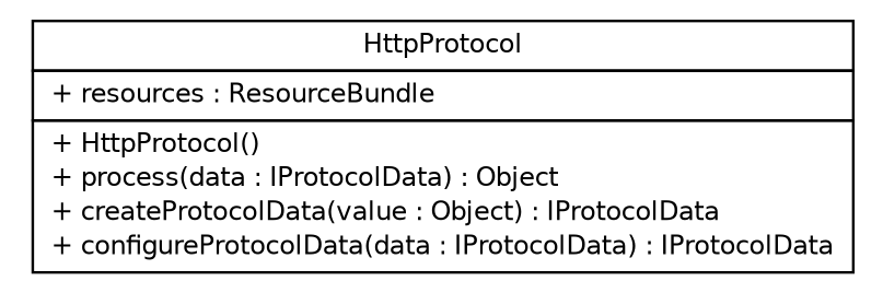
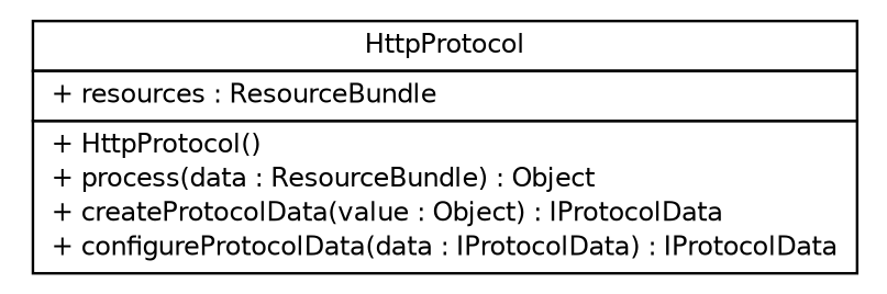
  digraph {
    nodesep=0.25
    ranksep=0.5
-   n1 [fontcolor=black fontname=Helvetica fontsize=10.0 label=<<table title="com.xley.lfosc.http.HttpProtocol" border="0" cellborder="1" cellspacing="0" cellpadding="2" port="p" href="./HttpProtocol.html"> 		<tr><td><table border="0" cellspacing="0" cellpadding="1"> <tr><td align="center" balign="center"> HttpProtocol </td></tr> 		</table></td></tr> 		<tr><td><table border="0" cellspacing="0" cellpadding="1"> <tr><td align="left" balign="left"> + resources : ResourceBundle </td></tr> 		</table></td></tr> 		<tr><td><table border="0" cellspacing="0" cellpadding="1"> <tr><td align="left" balign="left"> + HttpProtocol() </td></tr> <tr><td align="left" balign="left"> + process(data : IProtocolData) : Object </td></tr> <tr><td align="left" balign="left"> + createProtocolData(value : Object) : IProtocolData </td></tr> <tr><td align="left" balign="left"> + configureProtocolData(data : IProtocolData) : IProtocolData </td></tr> 		</table></td></tr> 		</table>> shape=plaintext]
+   n1 [fontcolor=black fontname=Helvetica fontsize=10.0 label=<<table title="com.xley.lfosc.http.HttpProtocol" border="0" cellborder="1" cellspacing="0" cellpadding="2" port="p" href="./HttpProtocol.html"> 		<tr><td><table border="0" cellspacing="0" cellpadding="1"> <tr><td align="center" balign="center"> HttpProtocol </td></tr> 		</table></td></tr> 		<tr><td><table border="0" cellspacing="0" cellpadding="1"> <tr><td align="left" balign="left"> + resources : ResourceBundle </td></tr> 		</table></td></tr> 		<tr><td><table border="0" cellspacing="0" cellpadding="1"> <tr><td align="left" balign="left"> + HttpProtocol() </td></tr> <tr><td align="left" balign="left"> + process(data : ResourceBundle) : Object </td></tr> <tr><td align="left" balign="left"> + createProtocolData(value : Object) : IProtocolData </td></tr> <tr><td align="left" balign="left"> + configureProtocolData(data : IProtocolData) : IProtocolData </td></tr> 		</table></td></tr> 		</table>> shape=plaintext]
  }
